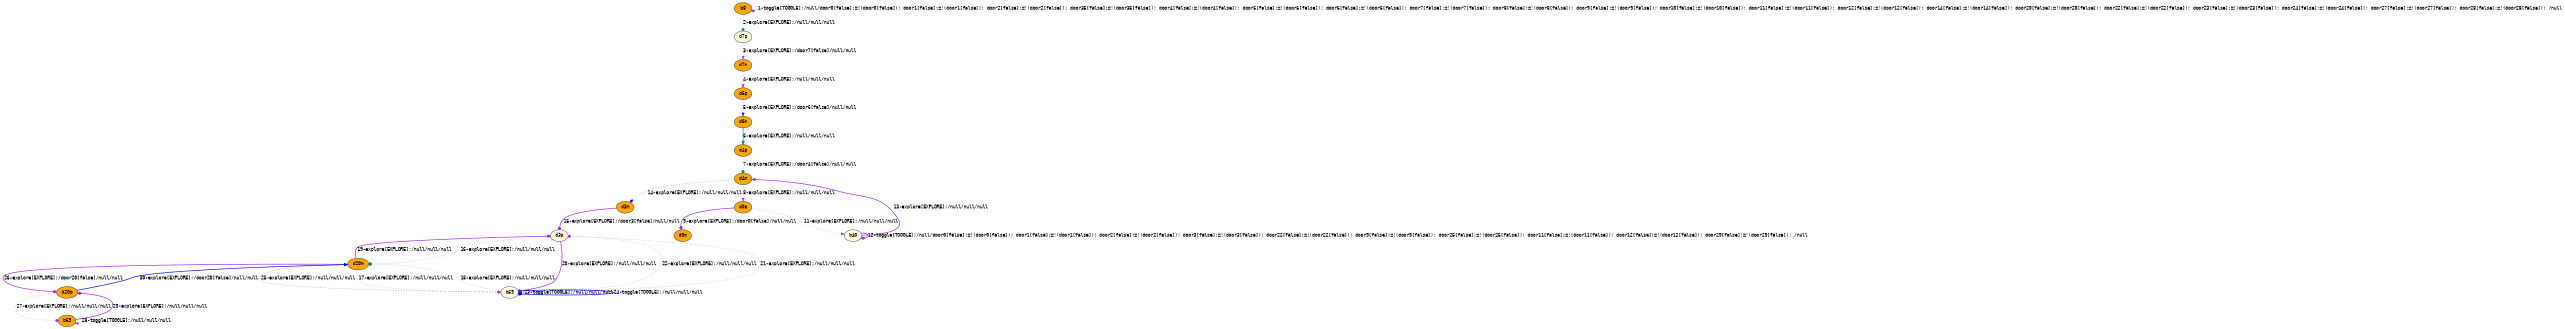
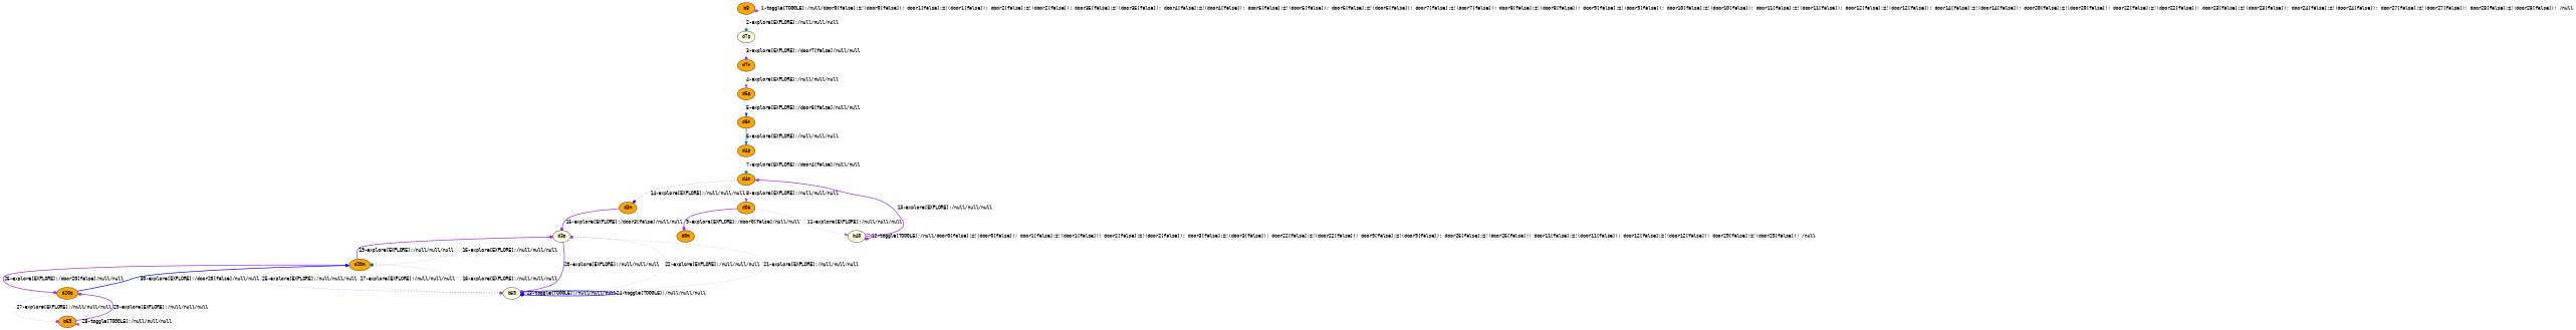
  digraph {
    fontname="DejaVu Sans Mono"
    node [fillcolor=orange fontname="DejaVu Sans Mono" style=filled]
    edge [arrowhead=normal color=purple fontname="DejaVu Sans Mono" style=dotted]
    b8
    d7p [fillcolor=lightyellow]
    d7m
    d6p
    d6m
    d4p
    d4m
    d0p
    d3m
    d0m
    b40 [fillcolor=lightyellow]
    d3p [fillcolor=lightyellow]
    d20m
    b59 [fillcolor=lightyellow]
    d20p
    b69
    b8 -> b8 [arrowhead=diamond label="1-toggle[TOGGLE];/null/door0[false]:=!(door0[false]); door1[false]:=!(door1[false]); door2[false]:=!(door2[false]); door35[false]:=!(door35[false]); door4[false]:=!(door4[false]); door5[false]:=!(door5[false]); door6[false]:=!(door6[false]); door7[false]:=!(door7[false]); door8[false]:=!(door8[false]); door9[false]:=!(door9[false]); door10[false]:=!(door10[false]); door11[false]:=!(door11[false]); door12[false]:=!(door12[false]); door14[false]:=!(door14[false]); door20[false]:=!(door20[false]); door22[false]:=!(door22[false]); door23[false]:=!(door23[false]); door24[false]:=!(door24[false]); door27[false]:=!(door27[false]); door28[false]:=!(door28[false]); /null"]
    b8 -> d7p [arrowhead=dot color=teal label="2-explore[EXPLORE];/null/null/null"]
-   d7p -> d7m [label="3-explore[EXPLORE];/door7[false]/null/null"]
+   d7p -> d7m [arrowhead=dot label="3-explore[EXPLORE];/door7[false]/null/null"]
    d7m -> d6p [label="4-explore[EXPLORE];/null/null/null"]
    d6p -> d6m [color=blue label="5-explore[EXPLORE];/door6[false]/null/null"]
    d6m -> d4p [color=teal label="6-explore[EXPLORE];/null/null/null" style=bold]
    d4p -> d4m [arrowhead=dot color=teal label="7-explore[EXPLORE];/door4[false]/null/null"]
    d4m -> d0p [label="8-explore[EXPLORE];/null/null/null"]
    d4m -> d3m [arrowhead=diamond color=blue label="14-explore[EXPLORE];/null/null/null"]
    d0p -> d0m [arrowhead=diamond label="9-explore[EXPLORE];/door0[false]/null/null" style=bold]
    d0p -> b40 [label="11-explore[EXPLORE];/null/null/null"]
    d3m -> d3p [arrowhead=dot label="15-explore[EXPLORE];/door3[false]/null/null" style=bold]
    b40 -> d4m [label="13-explore[EXPLORE];/null/null/null" style=bold]
    b40 -> b40 [arrowhead=diamond label="12-toggle[TOGGLE];/null/door0[false]:=!(door0[false]); door1[false]:=!(door1[false]); door2[false]:=!(door2[false]); door3[false]:=!(door3[false]); door22[false]:=!(door22[false]); door9[false]:=!(door9[false]); door26[false]:=!(door26[false]); door11[false]:=!(door11[false]); door12[false]:=!(door12[false]); door29[false]:=!(door29[false]); /null" style=bold]
    d3p -> d20m [arrowhead=dot color=teal label="16-explore[EXPLORE];/null/null/null"]
    d3p -> b59 [arrowhead=dot label="20-explore[EXPLORE];/null/null/null" style=bold]
    d3p -> b59 [color=teal label="22-explore[EXPLORE];/null/null/null"]
    d20m -> d3p [arrowhead=diamond label="19-explore[EXPLORE];/null/null/null" style=bold]
    d20m -> b59 [arrowhead=diamond label="17-explore[EXPLORE];/null/null/null"]
    d20m -> d20p [arrowhead=diamond label="26-explore[EXPLORE];/door20[false]/null/null" style=bold]
    b59 -> d3p [arrowhead=dot label="21-explore[EXPLORE];/null/null/null"]
    b59 -> d20m [arrowhead=dot color=teal label="18-explore[EXPLORE];/null/null/null"]
    b59 -> d20m [color=blue label="25-explore[EXPLORE];/null/null/null"]
    b59 -> b59 [color=blue label="23-toggle[TOGGLE];/null/null/null"]
    b59 -> b59 [arrowhead=dot color=blue label="24-toggle[TOGGLE];/null/null/null" style=bold]
    d20p -> d20m [color=blue label="30-explore[EXPLORE];/door20[false]/null/null" style=bold]
    d20p -> b69 [arrowhead=dot label="27-explore[EXPLORE];/null/null/null"]
    b69 -> d20p [arrowhead=diamond label="29-explore[EXPLORE];/null/null/null" style=bold]
    b69 -> b69 [label="28-toggle[TOGGLE];/null/null/null"]
  }
